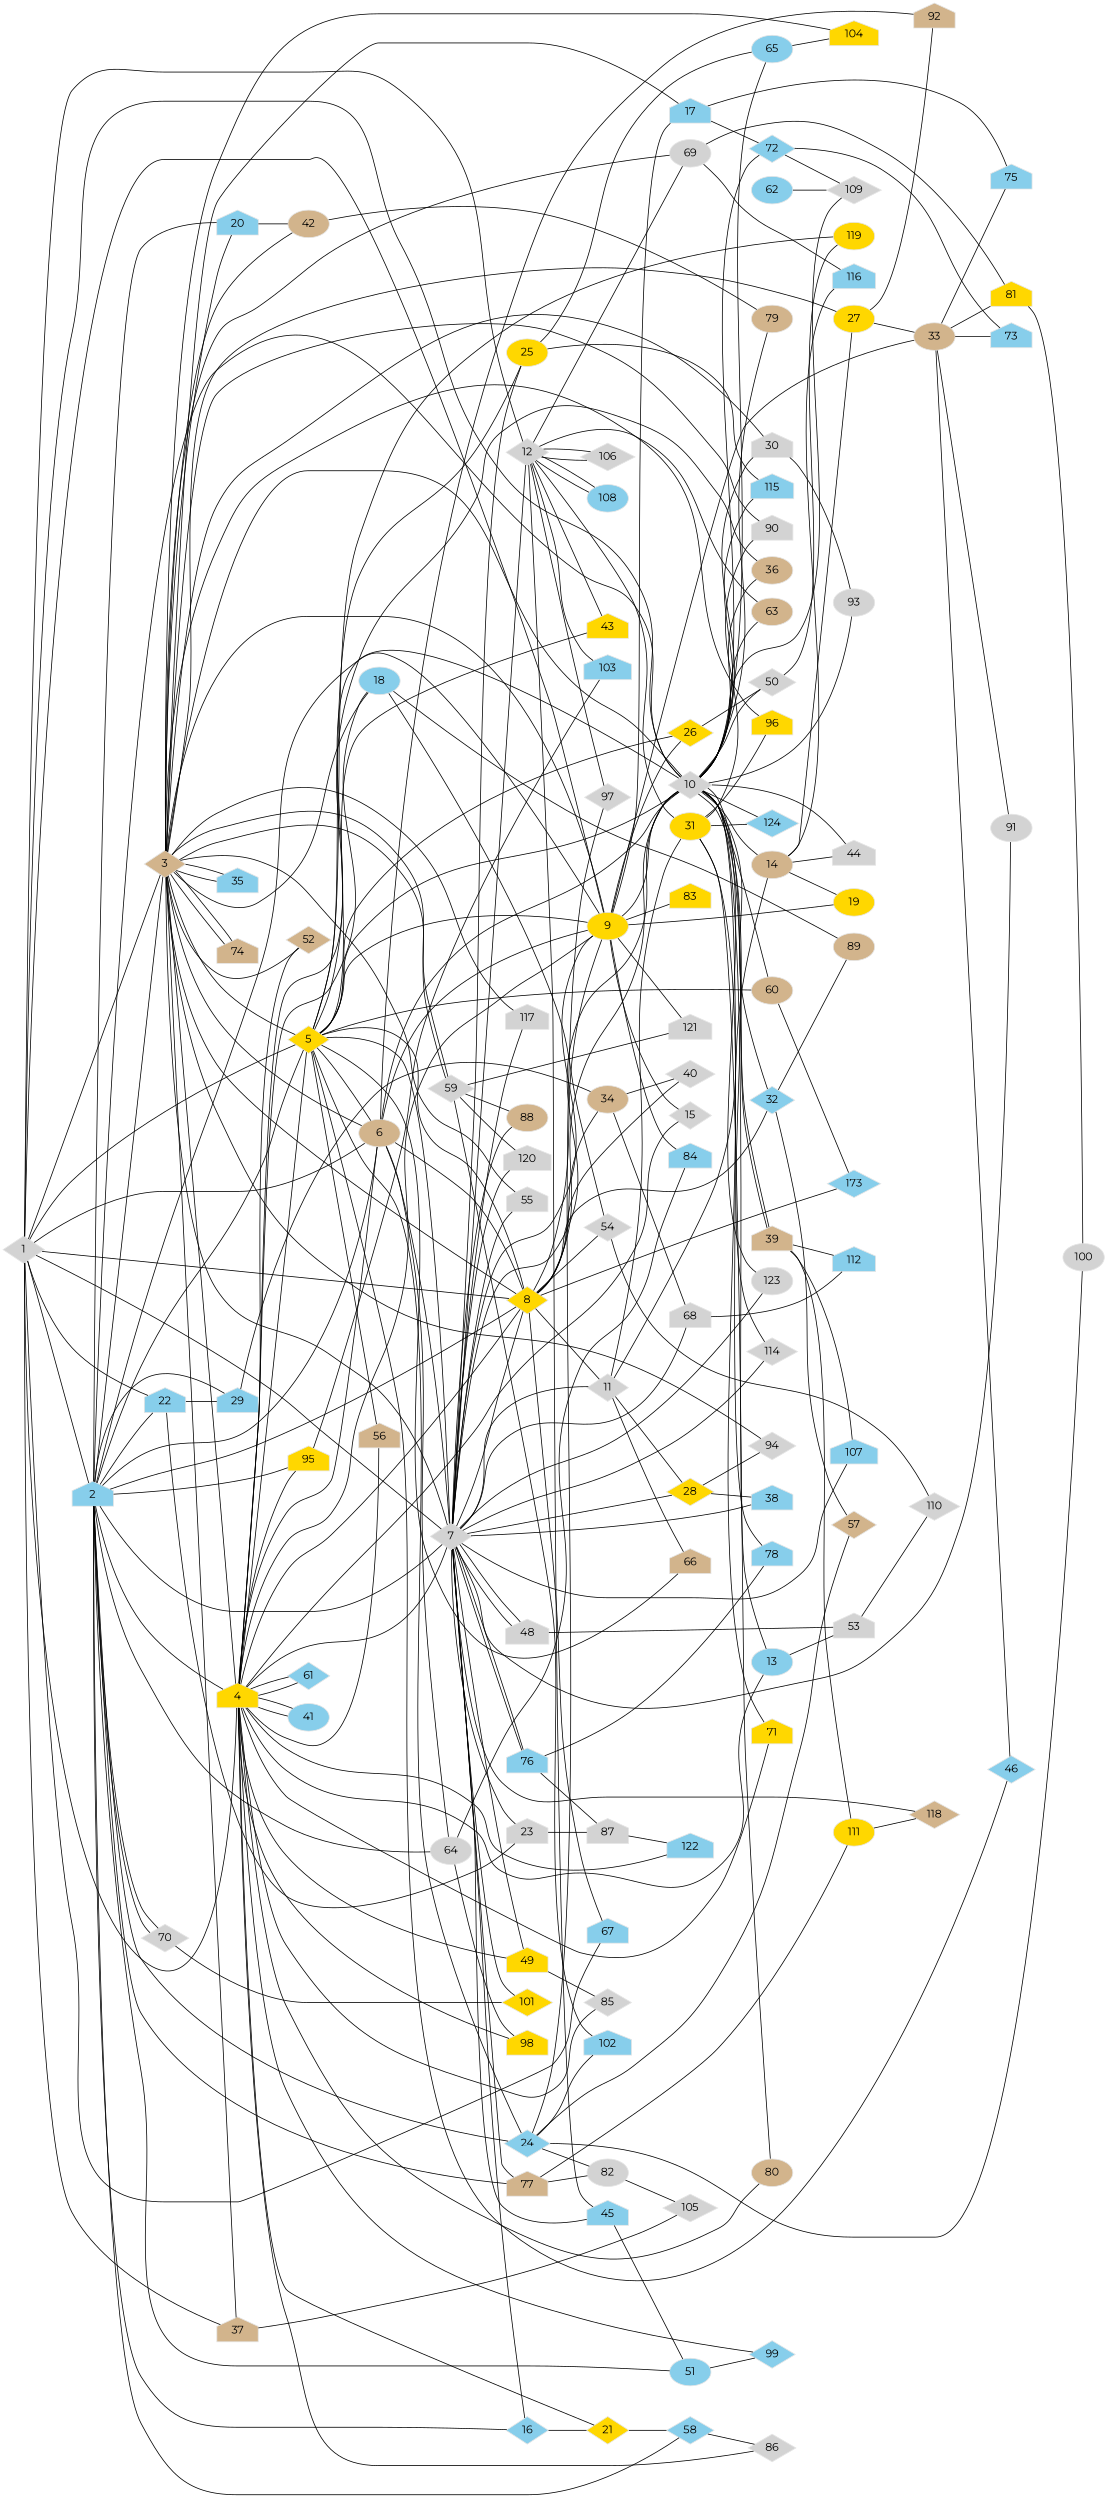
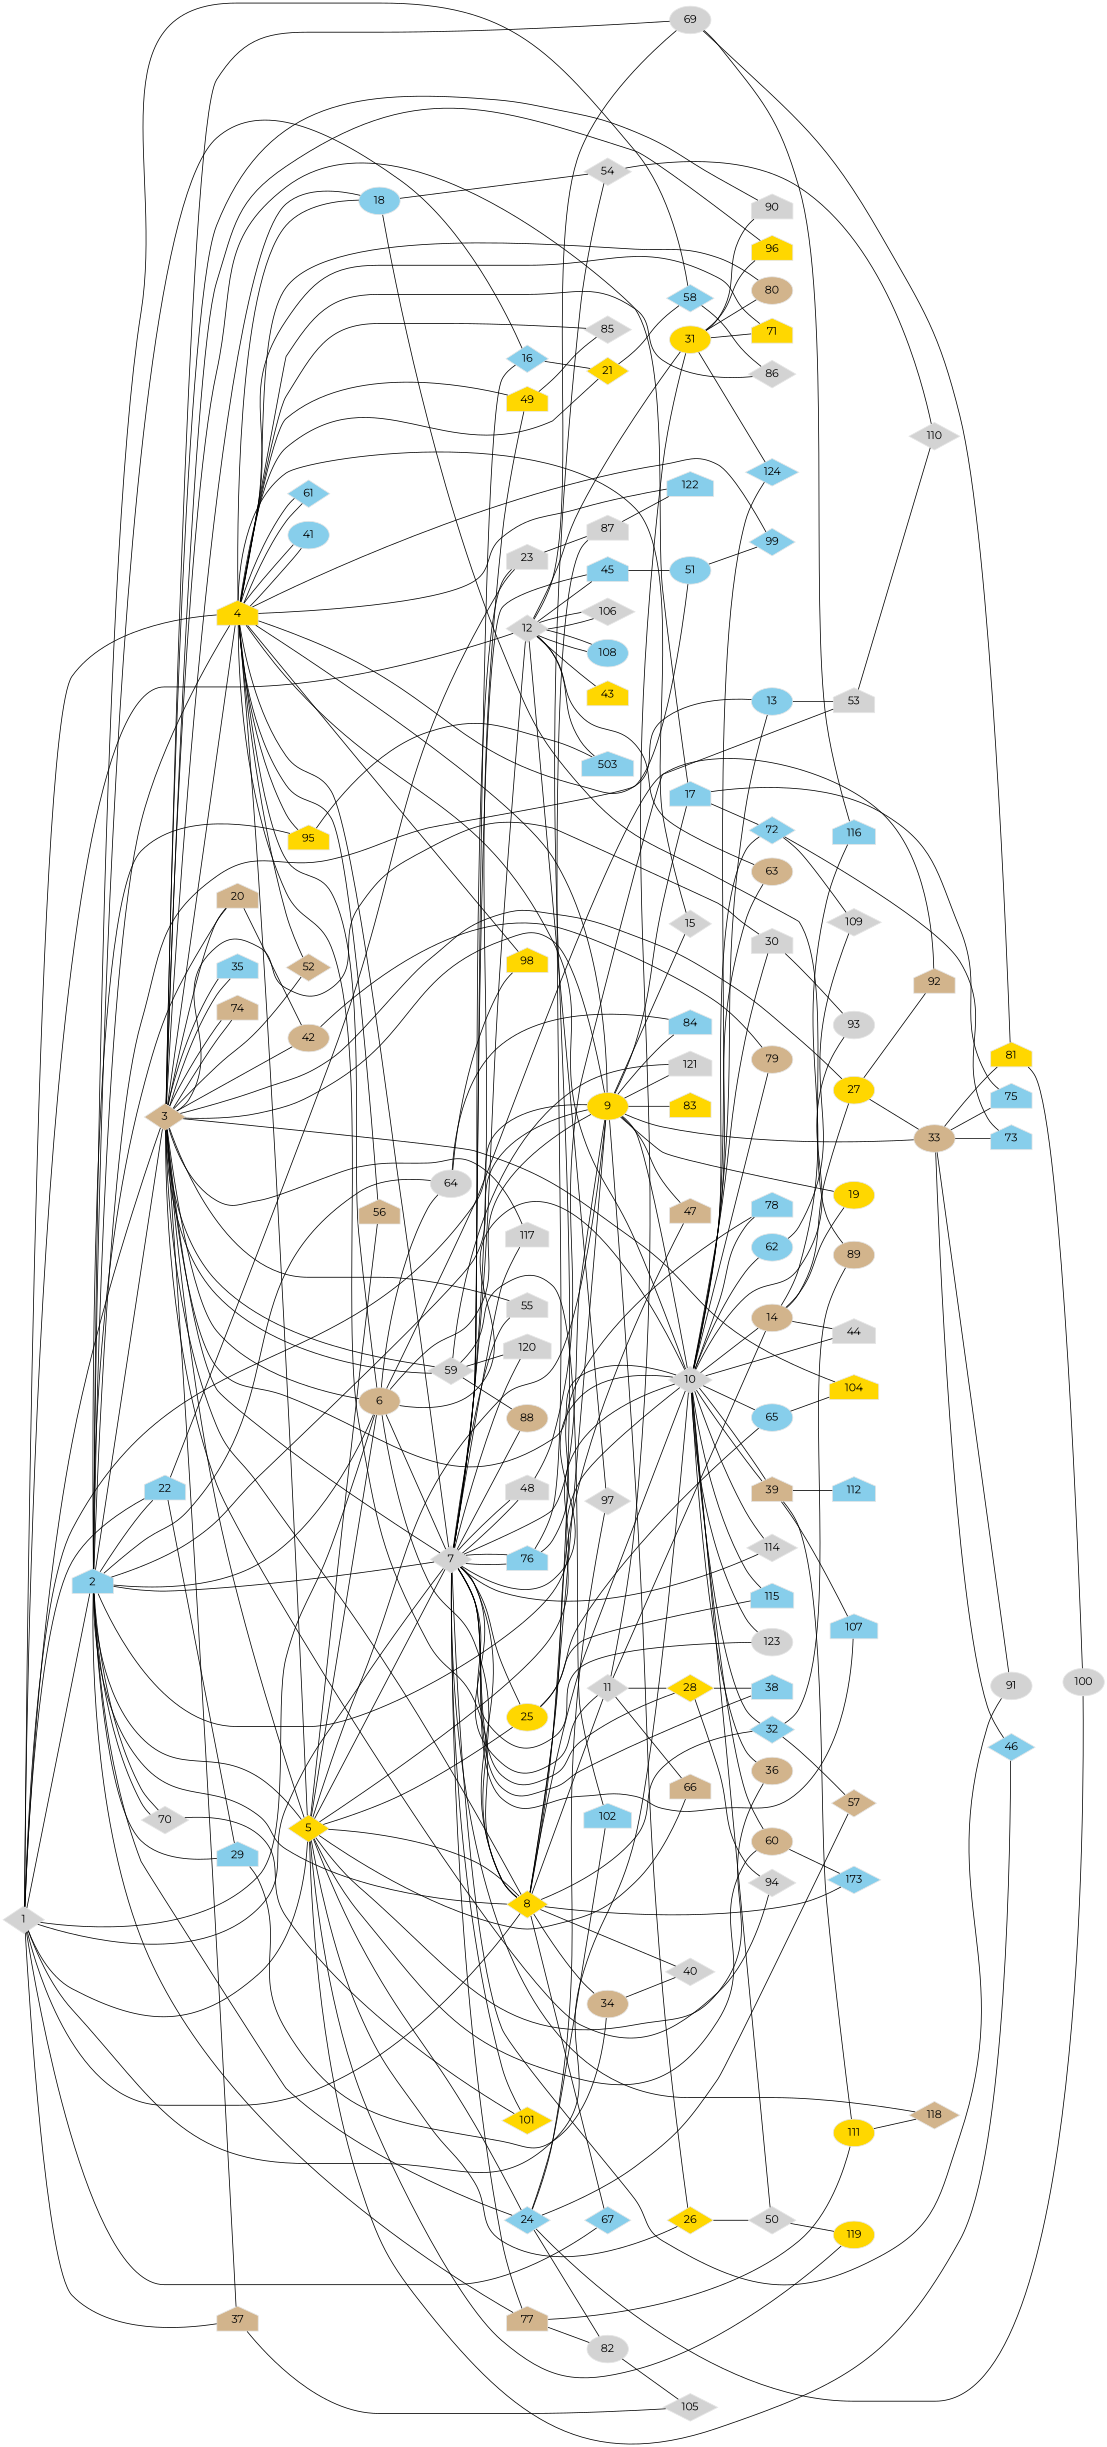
  graph {
    fontname=Montserrat
    rankdir=LR
    node [color=gray90 fillcolor=lightgrey fontname=Montserrat shape=house style=filled]
    edge [fontname=Montserrat]
    1 [shape=diamond]
    2 [fillcolor=skyblue]
    3 [fillcolor=tan shape=diamond]
    4 [fillcolor=gold]
    5 [fillcolor=gold shape=diamond]
    6 [fillcolor=tan shape=ellipse]
    7 [shape=diamond]
    8 [fillcolor=gold shape=diamond]
    9 [fillcolor=gold shape=ellipse]
    10 [shape=diamond]
    12 [shape=diamond]
    22 [fillcolor=skyblue]
    37 [fillcolor=tan]
-   67 [fillcolor=skyblue]
+   67 [fillcolor=skyblue shape=diamond]
    16 [fillcolor=skyblue shape=diamond]
-   20 [fillcolor=skyblue]
+   20 [fillcolor=tan]
    24 [fillcolor=skyblue shape=diamond]
    29 [fillcolor=skyblue]
    51 [fillcolor=skyblue shape=ellipse]
    58 [fillcolor=skyblue shape=diamond]
    64 [shape=ellipse]
    70 [shape=diamond]
    77 [fillcolor=tan]
    95 [fillcolor=gold]
    17 [fillcolor=skyblue]
    18 [fillcolor=skyblue shape=ellipse]
    27 [fillcolor=gold shape=ellipse]
    30
    35 [fillcolor=skyblue]
    42 [fillcolor=tan shape=ellipse]
    52 [fillcolor=tan shape=diamond]
    55
    59 [shape=diamond]
    69 [shape=ellipse]
    74 [fillcolor=tan]
    90
    94 [shape=diamond]
    96 [fillcolor=gold]
    104 [fillcolor=gold]
    117
    13 [fillcolor=skyblue shape=ellipse]
    15 [shape=diamond]
    21 [fillcolor=gold shape=diamond]
    41 [fillcolor=skyblue shape=ellipse]
    49 [fillcolor=gold]
    56 [fillcolor=tan]
    61 [fillcolor=skyblue shape=diamond]
    71 [fillcolor=gold]
    80 [fillcolor=tan shape=ellipse]
    85 [shape=diamond]
    86 [shape=diamond]
    98 [fillcolor=gold]
    99 [fillcolor=skyblue shape=diamond]
    122 [fillcolor=skyblue]
    25 [fillcolor=gold shape=ellipse]
    26 [fillcolor=gold shape=diamond]
    36 [fillcolor=tan shape=ellipse]
    43 [fillcolor=gold]
    46 [fillcolor=skyblue shape=diamond]
    60 [fillcolor=tan shape=ellipse]
    66 [fillcolor=tan]
    119 [fillcolor=gold shape=ellipse]
    92 [fillcolor=tan]
    11 [shape=diamond]
    23
    28 [fillcolor=gold shape=diamond]
    38 [fillcolor=skyblue]
    45 [fillcolor=skyblue]
    48
-   68
    76 [fillcolor=skyblue]
    88 [fillcolor=tan shape=ellipse]
    91 [shape=ellipse]
    101 [fillcolor=gold shape=diamond]
    107 [fillcolor=skyblue]
    114 [shape=diamond]
    118 [fillcolor=tan shape=diamond]
    120
    123 [shape=ellipse]
    32 [fillcolor=skyblue shape=diamond]
    34 [fillcolor=tan shape=ellipse]
    40 [shape=diamond]
+   47 [fillcolor=tan]
    54 [shape=diamond]
    n85 [fillcolor=skyblue label=173 shape=diamond]
    83 [fillcolor=gold]
    19 [fillcolor=gold shape=ellipse]
    33 [fillcolor=tan shape=ellipse]
    84 [fillcolor=skyblue]
    121
    14 [fillcolor=tan shape=ellipse]
    39 [fillcolor=tan]
    44
    50 [shape=diamond]
    62 [fillcolor=skyblue shape=ellipse]
    63 [fillcolor=tan shape=ellipse]
    65 [fillcolor=skyblue shape=ellipse]
    72 [fillcolor=skyblue shape=diamond]
    78 [fillcolor=skyblue]
    79 [fillcolor=tan shape=ellipse]
    93 [shape=ellipse]
    115 [fillcolor=skyblue]
    124 [fillcolor=skyblue shape=diamond]
    31 [fillcolor=gold shape=ellipse]
    97 [shape=diamond]
-   103 [fillcolor=skyblue]
+   103 [fillcolor=skyblue label=503]
    106 [shape=diamond]
    108 [fillcolor=skyblue shape=ellipse]
    105 [shape=diamond]
    57 [fillcolor=tan shape=diamond]
    82 [shape=ellipse]
    100 [shape=ellipse]
    102 [fillcolor=skyblue]
    111 [fillcolor=gold shape=ellipse]
    75 [fillcolor=skyblue]
    89 [fillcolor=tan shape=ellipse]
    116 [fillcolor=skyblue]
    81 [fillcolor=gold]
    53
    87
    112 [fillcolor=skyblue]
    110 [shape=diamond]
    73 [fillcolor=skyblue]
    109 [shape=diamond]
    1 -- 2
    1 -- 3
    1 -- 4
    1 -- 5
    1 -- 6
    1 -- 7
    1 -- 8
    1 -- 9
    1 -- 10
    1 -- 12
    1 -- 22
    1 -- 37
    1 -- 67
    2 -- 3
    2 -- 4
    2 -- 5
    2 -- 6
    2 -- 7
    2 -- 8
    2 -- 9
    2 -- 10
    2 -- 22
    2 -- 16
    2 -- 20
    2 -- 24
    2 -- 29
    2 -- 51
    2 -- 58
    2 -- 64
    2 -- 70
    2 -- 70
    2 -- 77
    2 -- 95
    3 -- 4
    3 -- 5
    3 -- 6
    3 -- 7
    3 -- 8
    3 -- 9
    3 -- 10
    3 -- 37
    3 -- 20
    3 -- 17
    3 -- 18
    3 -- 27
    3 -- 30
    3 -- 35
    3 -- 35
    3 -- 42
    3 -- 52
    3 -- 55
    3 -- 59
    3 -- 59
    3 -- 69
    3 -- 74
    3 -- 74
    3 -- 90
    3 -- 94
    3 -- 96
    3 -- 104
    3 -- 117
    4 -- 5
    4 -- 6
    4 -- 7
    4 -- 8
    4 -- 9
    4 -- 10
    4 -- 95
    4 -- 18
    4 -- 52
    4 -- 13
    4 -- 15
    4 -- 21
    4 -- 41
    4 -- 41
    4 -- 49
    4 -- 56
    4 -- 61
    4 -- 61
    4 -- 71
    4 -- 80
    4 -- 85
    4 -- 86
    4 -- 98
    4 -- 99
    4 -- 122
    5 -- 6
    5 -- 7
    5 -- 8
    5 -- 9
    5 -- 10
    5 -- 24
    5 -- 56
    5 -- 25
    5 -- 26
    5 -- 36
-   5 -- 43
    5 -- 46
    5 -- 60
    5 -- 66
    5 -- 119
    6 -- 7
    6 -- 8
    6 -- 9
    6 -- 10
    6 -- 64
    6 -- 92
    7 -- 8
    7 -- 9
    7 -- 10
    7 -- 12
    7 -- 16
    7 -- 77
    7 -- 55
    7 -- 117
    7 -- 49
    7 -- 25
    7 -- 11
    7 -- 23
    7 -- 28
    7 -- 38
    7 -- 45
    7 -- 48
    7 -- 48
-   7 -- 68
    7 -- 76
    7 -- 76
    7 -- 88
    7 -- 91
    7 -- 101
    7 -- 107
    7 -- 114
    7 -- 118
    7 -- 120
    7 -- 123
    8 -- 9
    8 -- 10
    8 -- 67
    8 -- 11
    8 -- 32
    8 -- 34
    8 -- 40
+   8 -- 47
    8 -- 54
    8 -- n85
    9 -- 10
    9 -- 17
    9 -- 15
    9 -- 26
+   9 -- 47
    9 -- 83
    9 -- 19
    9 -- 33
    9 -- 84
    9 -- 121
    10 -- 30
    10 -- 13
    10 -- 36
    10 -- 60
    10 -- 114
    10 -- 123
    10 -- 32
    10 -- 14
    10 -- 39
    10 -- 39
    10 -- 44
    10 -- 50
-   10 -- 109
+   10 -- 62
    10 -- 63
    10 -- 65
    10 -- 72
    10 -- 78
    10 -- 79
    10 -- 93
    10 -- 115
    10 -- 124
    12 -- 69
    12 -- 43
    12 -- 45
    12 -- 63
    12 -- 31
    12 -- 97
    12 -- 103
    12 -- 106
    12 -- 106
    12 -- 108
    12 -- 108
    22 -- 29
    22 -- 23
    37 -- 105
    16 -- 21
    20 -- 42
    24 -- 97
    24 -- 57
    24 -- 82
    24 -- 100
    24 -- 102
    29 -- 34
    51 -- 99
    58 -- 86
    64 -- 98
    64 -- 84
    70 -- 101
    77 -- 82
    77 -- 111
    95 -- 103
    17 -- 72
    17 -- 75
    18 -- 54
    18 -- 89
    27 -- 92
    27 -- 33
    30 -- 93
    42 -- 79
    59 -- 88
    59 -- 120
    59 -- 121
    59 -- 102
    69 -- 116
    69 -- 81
    13 -- 53
    21 -- 58
    49 -- 85
    25 -- 65
    25 -- 115
    26 -- 50
    60 -- n85
    11 -- 66
    11 -- 28
    11 -- 14
    11 -- 31
    23 -- 87
    28 -- 94
    28 -- 38
    45 -- 51
    48 -- 53
-   68 -- 112
    76 -- 78
    76 -- 87
    32 -- 57
    32 -- 89
-   34 -- 68
    34 -- 40
    54 -- 110
    33 -- 46
    33 -- 91
    33 -- 75
    33 -- 81
    33 -- 73
    14 -- 27
    14 -- 19
    14 -- 44
    14 -- 116
    39 -- 107
    39 -- 111
    39 -- 112
    50 -- 119
    62 -- 109
    65 -- 104
    72 -- 73
    72 -- 109
    31 -- 90
    31 -- 96
    31 -- 71
    31 -- 80
    31 -- 124
    82 -- 105
    111 -- 118
    81 -- 100
    53 -- 110
    87 -- 122
  }
